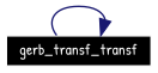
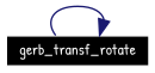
  digraph {
    rankdir=LR
    fontname="Patrick Hand"
-   n1 [color=white fillcolor=black fontcolor=white fontname="Patrick Hand" fontsize=10 height=0.2 label=gerb_transf_transf shape=record style=filled width=0.4]
+   n1 [color=white fillcolor=black fontcolor=white fontname="Patrick Hand" fontsize=10 height=0.2 label=gerb_transf_rotate shape=record style=filled width=0.4]
    n1 -> n1 [color=midnightblue fontname="Patrick Hand" fontsize=10 labelfontname=Helvetica labelfontsize=10 style=solid]
  }
